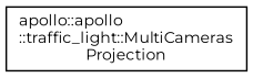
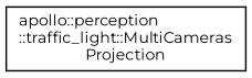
  digraph {
    rankdir=LR
    fontname=Montserrat
-   n1 [color=black fillcolor=white fontname=Montserrat fontsize=10 height=0.2 label="apollo::apollo\l::traffic_light::MultiCameras\lProjection" shape=record style=filled width=0.4]
+   n1 [color=black fillcolor=white fontname=Montserrat fontsize=10 height=0.2 label="apollo::perception\l::traffic_light::MultiCameras\lProjection" shape=record style=filled width=0.4]
  }
